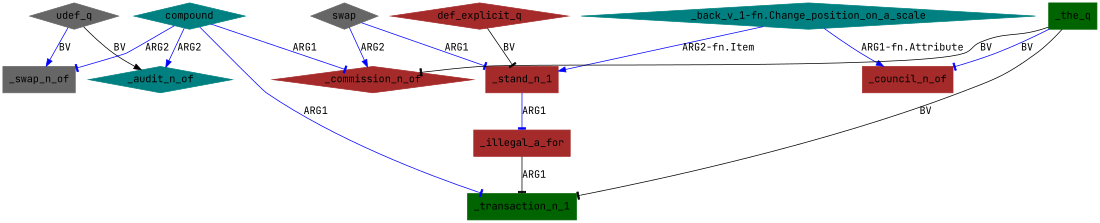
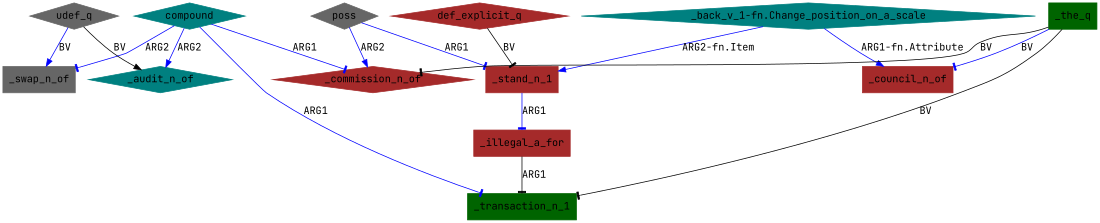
  digraph {
    fontname="JetBrains Mono"
    node [color=brown fontname="JetBrains Mono" shape=diamond style=filled]
    edge [arrowhead=tee color=blue fontname="JetBrains Mono"]
    compound [color=teal]
    _audit_n_of [color=teal]
    _swap_n_of [color=gray40 shape=box]
    _transaction_n_1 [color=darkgreen shape=box]
    _commission_n_of
    "_back_v_1-fn.Change_position_on_a_scale" [color=teal]
    _council_n_of [shape=box]
    _stand_n_1 [shape=box]
    _illegal_a_for [shape=box]
    udef_q [color=gray40]
-   poss [color=gray40 label=swap]
+   poss [color=gray40]
    _the_q [color=darkgreen shape=box]
    def_explicit_q
    compound -> _audit_n_of [arrowhead=normal label=ARG2]
    compound -> _swap_n_of [label=ARG2]
    compound -> _transaction_n_1 [label=ARG1]
    compound -> _commission_n_of [label=ARG1]
    "_back_v_1-fn.Change_position_on_a_scale" -> _council_n_of [arrowhead=normal label="ARG1-fn.Attribute"]
    "_back_v_1-fn.Change_position_on_a_scale" -> _stand_n_1 [arrowhead=normal label="ARG2-fn.Item"]
    _stand_n_1 -> _illegal_a_for [label=ARG1]
    _illegal_a_for -> _transaction_n_1 [color=black label=ARG1]
    udef_q -> _audit_n_of [arrowhead=normal color=black label=BV]
    udef_q -> _swap_n_of [arrowhead=normal label=BV]
    poss -> _commission_n_of [arrowhead=normal label=ARG2]
    poss -> _stand_n_1 [label=ARG1]
    _the_q -> _transaction_n_1 [color=black label=BV]
    _the_q -> _commission_n_of [color=black label=BV]
    _the_q -> _council_n_of [label=BV]
    def_explicit_q -> _stand_n_1 [color=black label=BV]
  }
